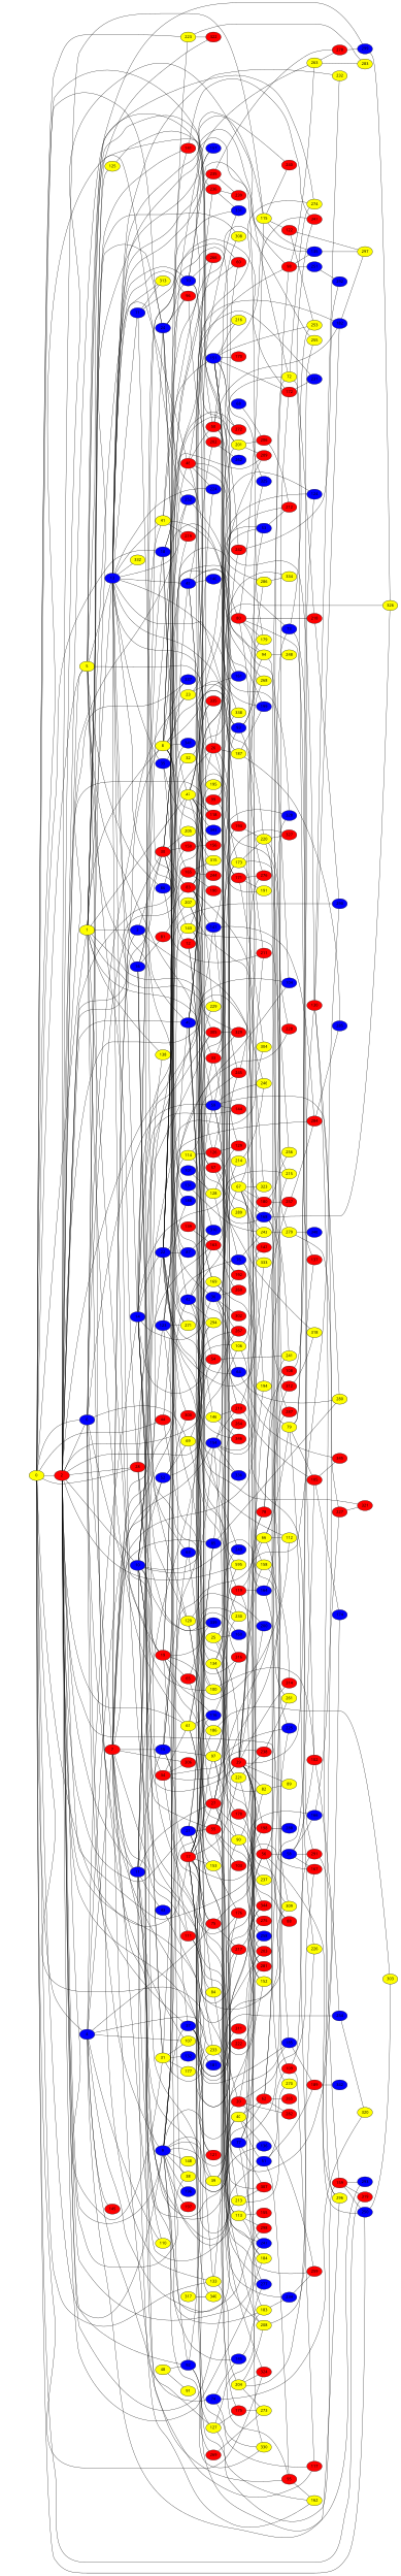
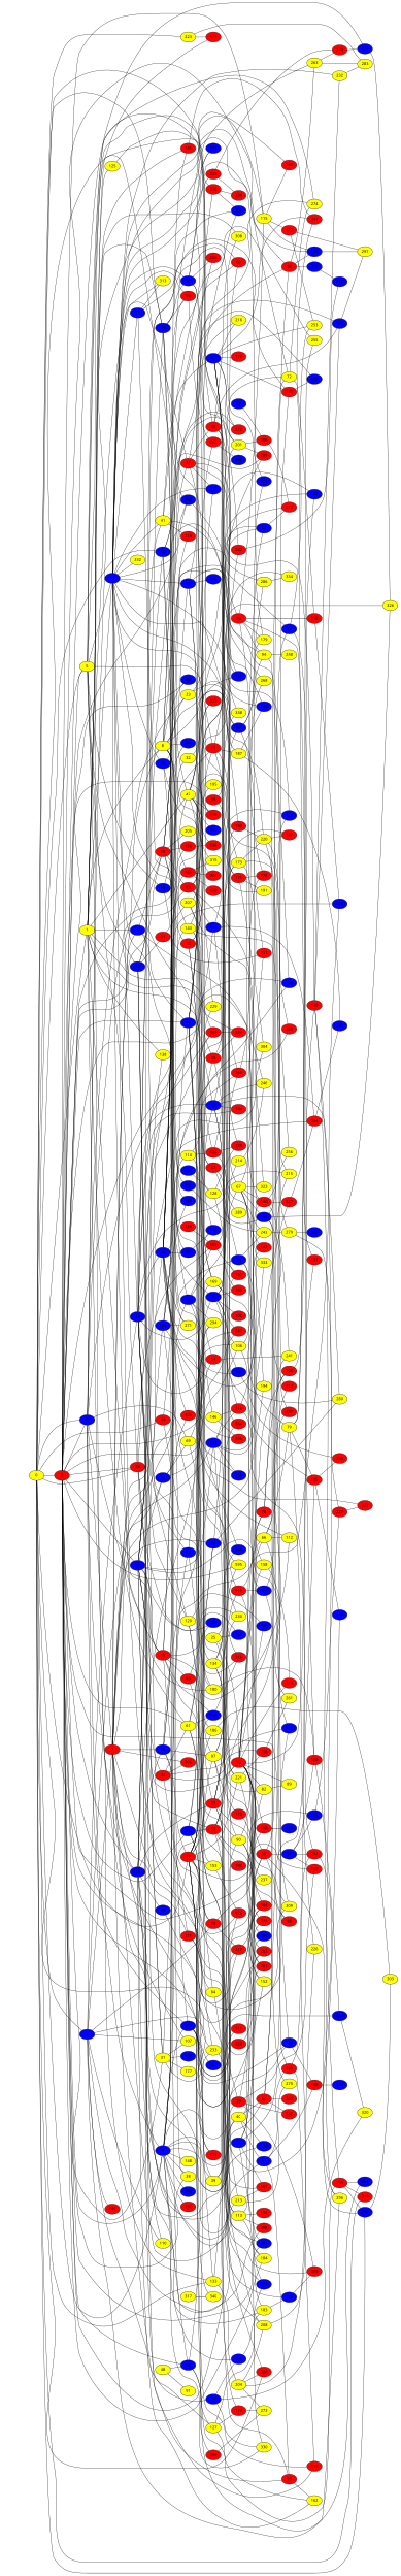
  graph {
    fontname="Noto Sans"
    rankdir=LR
    node [fillcolor=red fontname="Noto Sans" style=filled]
    edge [fontname="Noto Sans"]
    0 [fillcolor=yellow]
    1 [fillcolor=yellow]
    2
    4 [fillcolor=blue]
    5 [fillcolor=yellow]
    6 [fillcolor=blue]
    9 [fillcolor=blue]
    17
    18 [fillcolor=blue]
    24 [fillcolor=blue]
    28
    44
    94 [fillcolor=yellow]
    133 [fillcolor=yellow]
    217
    223 [fillcolor=yellow]
    250 [fillcolor=blue]
    252 [fillcolor=blue]
    319
    324
    3 [fillcolor=blue]
    8 [fillcolor=yellow]
    13 [fillcolor=blue]
    33
    46
    47 [fillcolor=yellow]
    59 [fillcolor=blue]
    61 [fillcolor=yellow]
    100 [fillcolor=yellow]
    107 [fillcolor=yellow]
    125 [fillcolor=yellow]
    138 [fillcolor=yellow]
    308 [fillcolor=yellow]
    322
    329
    10 [fillcolor=blue]
    11 [fillcolor=blue]
    21 [fillcolor=blue]
    31 [fillcolor=yellow]
    38 [fillcolor=yellow]
    49 [fillcolor=blue]
    50
    56
    83
    92 [fillcolor=blue]
    98
    104 [fillcolor=blue]
    109
    115 [fillcolor=yellow]
    118
    150
    184 [fillcolor=yellow]
    198
    199 [fillcolor=blue]
    213 [fillcolor=yellow]
    246 [fillcolor=yellow]
    247 [fillcolor=blue]
    267
    294 [fillcolor=yellow]
    n60 [fillcolor=yellow label=595]
    337 [fillcolor=blue]
    344
    7
    14 [fillcolor=blue]
    51 [fillcolor=blue]
    74 [fillcolor=blue]
    75
    82 [fillcolor=yellow]
    110 [fillcolor=yellow]
    149
    154 [fillcolor=blue]
    296 [fillcolor=yellow]
    16 [fillcolor=blue]
    86 [fillcolor=blue]
    128 [fillcolor=yellow]
    130
    242
    245
    274 [fillcolor=yellow]
    299 [fillcolor=blue]
    30
    19
    23 [fillcolor=yellow]
    37 [fillcolor=blue]
    69 [fillcolor=yellow]
    72 [fillcolor=yellow]
    141
    185 [fillcolor=blue]
    39 [fillcolor=yellow]
    63 [fillcolor=blue]
    66 [fillcolor=yellow]
    121
    136 [fillcolor=blue]
    148 [fillcolor=yellow]
    152 [fillcolor=yellow]
    161 [fillcolor=blue]
    196 [fillcolor=blue]
    197
    254 [fillcolor=blue]
    330 [fillcolor=yellow]
    176
    117
    27
    26
    36 [fillcolor=blue]
    153 [fillcolor=yellow]
    159
    166 [fillcolor=blue]
    186 [fillcolor=yellow]
    221 [fillcolor=yellow]
    234 [fillcolor=blue]
    277 [fillcolor=blue]
    310 [fillcolor=blue]
    340 [fillcolor=yellow]
    96
    188 [fillcolor=blue]
    235
    70 [fillcolor=blue]
    244
    325 [fillcolor=blue]
    163
    172
    183 [fillcolor=yellow]
    339 [fillcolor=blue]
    114 [fillcolor=yellow]
    316
    248 [fillcolor=yellow]
    192
    204 [fillcolor=yellow]
    283 [fillcolor=yellow]
    303 [fillcolor=yellow]
    328 [fillcolor=blue]
    158 [fillcolor=yellow]
    12
    60
    93 [fillcolor=blue]
    131 [fillcolor=blue]
    165
    171
    187 [fillcolor=yellow]
    341 [fillcolor=blue]
    35 [fillcolor=blue]
    41 [fillcolor=yellow]
    45 [fillcolor=blue]
    71 [fillcolor=blue]
    157 [fillcolor=blue]
    173 [fillcolor=yellow]
    179 [fillcolor=yellow]
    193
    211
    220 [fillcolor=yellow]
    224 [fillcolor=blue]
    232 [fillcolor=yellow]
    240
    313 [fillcolor=yellow]
    332 [fillcolor=yellow]
    201 [fillcolor=yellow]
    243 [fillcolor=yellow]
    97 [fillcolor=yellow]
    231 [fillcolor=blue]
    124 [fillcolor=blue]
    57
    156
    202
    315 [fillcolor=yellow]
    343 [fillcolor=blue]
    144
    119
    208 [fillcolor=yellow]
    227
    85 [fillcolor=blue]
    84 [fillcolor=yellow]
    116 [fillcolor=blue]
    106 [fillcolor=yellow]
    102
    236
    52 [fillcolor=blue]
    20
    34
    55
    127 [fillcolor=yellow]
    147 [fillcolor=blue]
    164 [fillcolor=blue]
    230 [fillcolor=yellow]
    272
    305
    15 [fillcolor=blue]
    40 [fillcolor=yellow]
    43 [fillcolor=blue]
    54
    123 [fillcolor=blue]
    145 [fillcolor=blue]
    162 [fillcolor=yellow]
    304 [fillcolor=yellow]
    113 [fillcolor=yellow]
    258 [fillcolor=blue]
    132 [fillcolor=blue]
    177 [fillcolor=yellow]
    233 [fillcolor=yellow]
    105
    195 [fillcolor=yellow]
    212
    334 [fillcolor=yellow]
    182 [fillcolor=blue]
    67 [fillcolor=yellow]
    88
    58 [fillcolor=blue]
    287
    169 [fillcolor=yellow]
    323 [fillcolor=yellow]
    191 [fillcolor=yellow]
    216 [fillcolor=yellow]
-   318 [fillcolor=yellow]
    269
    263 [fillcolor=yellow]
    135 [fillcolor=blue]
    251 [fillcolor=blue]
    122
    288 [fillcolor=blue]
    307
    270 [fillcolor=yellow]
    87 [fillcolor=blue]
    205 [fillcolor=yellow]
    266
    346
    314
    22 [fillcolor=blue]
    42 [fillcolor=blue]
    62
    76 [fillcolor=blue]
    90 [fillcolor=yellow]
    95
    111
    194 [fillcolor=yellow]
    203
    306
    29
    120 [fillcolor=yellow]
    215 [fillcolor=yellow]
    290 [fillcolor=blue]
    189
    320 [fillcolor=yellow]
    167
    89 [fillcolor=yellow]
    336 [fillcolor=blue]
    180
    210
    257
    81
    309 [fillcolor=yellow]
    271 [fillcolor=yellow]
    260
    129
    280 [fillcolor=yellow]
    292 [fillcolor=blue]
    268 [fillcolor=yellow]
    326 [fillcolor=yellow]
    65
    73 [fillcolor=blue]
    112 [fillcolor=yellow]
    160 [fillcolor=blue]
    293 [fillcolor=blue]
    229 [fillcolor=yellow]
    218
    347
    228
    298
    32 [fillcolor=yellow]
    284
    286 [fillcolor=yellow]
    300
    321
    64 [fillcolor=blue]
    282
    265
    79 [fillcolor=yellow]
    214 [fillcolor=yellow]
    281
    108
    181 [fillcolor=blue]
    53 [fillcolor=blue]
    335
    190
    276
    285 [fillcolor=blue]
    311
    259
    225 [fillcolor=blue]
    238
    103
    175
    312
    338 [fillcolor=yellow]
    264
    174 [fillcolor=blue]
    241 [fillcolor=yellow]
    219
    142
    143 [fillcolor=yellow]
    134 [fillcolor=yellow]
    209
    302
    151 [fillcolor=blue]
    255 [fillcolor=yellow]
    80
    140 [fillcolor=blue]
    126
    331 [fillcolor=blue]
    327
    78
    137
    200 [fillcolor=blue]
    275
    345
    178
    207 [fillcolor=yellow]
    239
    278
    155
    297 [fillcolor=yellow]
    25 [fillcolor=yellow]
    206
    279 [fillcolor=yellow]
    261 [fillcolor=yellow]
    253 [fillcolor=yellow]
    170
    168 [fillcolor=blue]
    146 [fillcolor=yellow]
    262 [fillcolor=blue]
    48 [fillcolor=yellow]
    91 [fillcolor=yellow]
    342 [fillcolor=blue]
    273 [fillcolor=yellow]
    291
    226 [fillcolor=yellow]
    256 [fillcolor=yellow]
    68 [fillcolor=blue]
    289 [fillcolor=yellow]
    249 [fillcolor=blue]
    77 [fillcolor=blue]
    333 [fillcolor=yellow]
    237 [fillcolor=yellow]
    99
    101 [fillcolor=blue]
    139
    348 [fillcolor=blue]
    222
    317 [fillcolor=yellow]
    0 -- 1
    0 -- 2
    0 -- 4
    0 -- 5
    0 -- 6
    0 -- 9
    0 -- 17
    0 -- 18
    0 -- 24
    0 -- 28
    0 -- 44
    0 -- 94
    0 -- 133
    0 -- 217
    0 -- 223
    0 -- 250
    0 -- 252
    0 -- 319
    0 -- 324
    1 -- 24
    1 -- 3
    1 -- 8
    1 -- 13
    1 -- 33
    1 -- 46
    1 -- 47
    1 -- 59
    1 -- 61
    1 -- 100
    1 -- 107
    1 -- 125
    1 -- 138
    1 -- 308
    1 -- 322
    1 -- 329
    2 -- 5
    2 -- 6
    2 -- 9
    2 -- 28
    2 -- 3
    2 -- 61
    2 -- 10
    2 -- 11
    2 -- 21
    2 -- 31
    2 -- 38
    2 -- 49
    2 -- 50
    2 -- 56
    2 -- 83
    2 -- 92
    2 -- 98
    2 -- 104
    2 -- 109
    2 -- 115
    2 -- 118
    2 -- 150
    2 -- 184
    2 -- 198
    2 -- 199
    2 -- 213
    2 -- 246
    2 -- 247
    2 -- 267
    2 -- 294
    2 -- n60
    2 -- 337
    2 -- 344
    4 -- 107
    4 -- 7
    4 -- 14
    4 -- 51
    4 -- 74
    4 -- 75
    4 -- 82
    4 -- 110
    4 -- 149
    4 -- 154
    4 -- 296
    5 -- 28
    5 -- 133
    5 -- 13
    5 -- 16
    5 -- 86
    5 -- 128
    5 -- 130
    5 -- 242
    5 -- 245
    5 -- 274
    5 -- 299
    6 -- 9
    6 -- 59
    6 -- 7
    6 -- 30
    6 -- 19
    6 -- 23
    6 -- 37
    6 -- 69
    6 -- 72
    6 -- 141
    6 -- 185
    9 -- 38
    9 -- 92
    9 -- 104
    9 -- 37
    9 -- 39
    9 -- 63
    9 -- 66
    9 -- 121
    9 -- 136
    9 -- 148
    9 -- 152
    9 -- 161
    9 -- 196
    9 -- 197
    9 -- 254
    9 -- 330
    17 -- 133
    17 -- 33
    17 -- 59
    17 -- 176
    17 -- 117
    17 -- 27
    17 -- 26
    17 -- 36
    17 -- 153
    17 -- 159
    17 -- 166
    17 -- 186
    17 -- 221
    17 -- 234
    17 -- 277
    17 -- 310
    17 -- 340
    18 -- 47
    18 -- 96
    18 -- 188
    18 -- 235
    24 -- 38
    24 -- 118
    24 -- 96
    24 -- 70
    24 -- 244
    24 -- 325
    28 -- 31
    28 -- 163
    28 -- 172
    28 -- 183
    28 -- 339
    44 -- 114
    44 -- 316
    94 -- 104
    94 -- 248
    133 -- 192
    133 -- 204
    217 -- 344
    223 -- 322
    223 -- 283
    250 -- 303
    252 -- 328
    3 -- 49
    3 -- 30
    3 -- 158
-   8 -- 223
    8 -- n60
    8 -- 337
    8 -- 23
    8 -- 141
    8 -- 12
    8 -- 60
    8 -- 93
    8 -- 131
    8 -- 165
    8 -- 171
    8 -- 187
    8 -- 341
    13 -- 252
    13 -- 56
    13 -- 115
    13 -- 14
    13 -- 19
    13 -- 26
    13 -- 36
    13 -- 96
    13 -- 70
    13 -- 35
    13 -- 41
    13 -- 45
    13 -- 71
    13 -- 157
    13 -- 173
    13 -- 179
    13 -- 193
    13 -- 211
    13 -- 220
    13 -- 224
    13 -- 232
    13 -- 240
    13 -- 313
    13 -- 332
    33 -- 329
    33 -- 201
    33 -- 243
    46 -- 50
    46 -- 199
    46 -- 161
    46 -- 224
    46 -- 97
    46 -- 231
    47 -- 98
    47 -- 118
    47 -- 124
    47 -- 57
    47 -- 156
    47 -- 202
    47 -- 315
    47 -- 343
    59 -- 246
    59 -- 173
    59 -- 144
    59 -- 119
    59 -- 208
    59 -- 227
    61 -- 75
    61 -- 85
    61 -- 84
    61 -- 116
    61 -- 106
    100 -- 102
    125 -- 236
    10 -- 138
    10 -- 154
    10 -- 19
    10 -- 117
    10 -- 52
    10 -- 20
    10 -- 34
    10 -- 55
    10 -- 127
    10 -- 147
    10 -- 164
    10 -- 230
    10 -- 272
    10 -- 305
    11 -- 110
    11 -- 27
    11 -- 165
    11 -- 20
    11 -- 15
    11 -- 40
    11 -- 43
    11 -- 54
    11 -- 123
    11 -- 145
    11 -- 162
    11 -- 304
    21 -- 328
    21 -- 85
    21 -- 55
    21 -- 113
    21 -- 258
    31 -- 107
    31 -- 116
    31 -- 132
    31 -- 177
    31 -- 233
    49 -- 153
    49 -- 236
    49 -- 230
    49 -- 54
    49 -- 105
    49 -- 195
    49 -- 212
    49 -- 334
    50 -- 308
    50 -- 161
    50 -- 182
    50 -- 67
    56 -- 250
    56 -- 88
    56 -- 58
    56 -- 287
    83 -- 147
    83 -- 169
    83 -- 323
    83 -- 191
    83 -- 216
-   83 -- 318
    92 -- 97
    92 -- 127
    92 -- 269
    98 -- 263
    98 -- 135
    98 -- 251
    109 -- 130
    109 -- 117
    115 -- 240
    115 -- 135
    115 -- 122
    150 -- 156
    198 -- 288
    213 -- 307
    213 -- 270
    7 -- 8
    7 -- 11
    7 -- 30
    7 -- 176
    7 -- 85
    7 -- 52
    7 -- 15
    7 -- 22
    7 -- 42
    7 -- 62
    7 -- 76
    7 -- 90
    7 -- 95
    7 -- 111
    7 -- 194
    7 -- 203
    7 -- 306
    14 -- 18
    14 -- 24
    14 -- 31
    14 -- 294
    14 -- 185
    14 -- 63
    14 -- 144
    14 -- 305
    14 -- 169
    14 -- 22
    14 -- 29
    14 -- 120
    14 -- 215
    14 -- 290
    51 -- 109
    51 -- 95
    51 -- 189
    74 -- 330
    74 -- 145
    74 -- 320
    75 -- 217
    75 -- 167
    82 -- 89
    154 -- 221
    154 -- 173
    154 -- 336
    154 -- 180
    154 -- 210
    154 -- 257
    16 -- 100
    16 -- 60
    16 -- 41
    16 -- 120
    16 -- 81
    16 -- 309
    86 -- 341
    86 -- 271
    128 -- 260
    128 -- 129
    130 -- 159
    130 -- 232
    130 -- 182
    130 -- 280
    242 -- 292
    245 -- 268
    299 -- 326
    30 -- 252
    30 -- 83
    30 -- 150
    30 -- 201
    30 -- 87
    30 -- 205
    30 -- 266
    30 -- 346
    19 -- 49
    19 -- 75
    19 -- 84
    19 -- 116
    19 -- 65
    19 -- 73
    19 -- 112
    19 -- 160
    23 -- 124
    23 -- 215
    37 -- 39
    37 -- 121
    37 -- 105
    37 -- 293
    69 -- 316
    69 -- 229
    72 -- 274
    72 -- 218
    141 -- 347
    185 -- 189
    39 -- 40
    39 -- 311
    63 -- 100
    63 -- 224
    66 -- 72
    66 -- 309
    66 -- 112
    66 -- 79
    254 -- 320
    27 -- 119
    27 -- 230
    27 -- 113
    27 -- 88
    27 -- 29
    27 -- 174
    27 -- 241
    26 -- 221
    26 -- 171
    26 -- 187
    26 -- 209
    36 -- 93
    36 -- 106
    36 -- 90
    36 -- 260
    36 -- 64
    36 -- 53
    36 -- 302
    153 -- 176
    159 -- 250
    159 -- 319
    159 -- 293
    166 -- 227
    186 -- 303
    221 -- 281
    221 -- 238
    234 -- 259
    96 -- 202
    235 -- 239
    235 -- 278
    70 -- 157
    70 -- 135
    70 -- 266
    70 -- 259
    70 -- 126
    163 -- 192
    163 -- 327
    172 -- 231
    183 -- 234
    114 -- 245
    114 -- 126
    114 -- 146
    204 -- 324
    204 -- 208
    204 -- 273
    204 -- 226
    158 -- 314
    12 -- 82
    12 -- 27
    12 -- 53
    12 -- 335
    93 -- 94
    93 -- 211
    93 -- 286
    131 -- 243
    165 -- 244
    165 -- 315
    165 -- 190
    171 -- 304
    171 -- 191
    171 -- 276
    187 -- 199
    187 -- 285
    35 -- 42
    35 -- 229
    35 -- 209
    41 -- 338
    41 -- 219
    41 -- 151
    41 -- 255
    45 -- 274
    45 -- 57
    45 -- 169
    45 -- 80
    45 -- 140
    71 -- 313
    71 -- 143
    71 -- 331
    173 -- 220
    173 -- 287
    173 -- 180
    193 -- 220
    220 -- 228
    220 -- 225
    220 -- 327
+   232 -- 283
    201 -- 209
    201 -- 206
    243 -- 279
    97 -- 184
    97 -- n60
    97 -- 245
    97 -- 178
    57 -- 76
    57 -- 168
    202 -- 262
    119 -- 277
    119 -- 164
    119 -- 290
    208 -- 291
    227 -- 321
    85 -- 280
    85 -- 214
    84 -- 95
    116 -- 316
    106 -- 276
    106 -- 261
    102 -- 254
    236 -- 331
    236 -- 239
    52 -- 69
    52 -- 106
    52 -- 300
    20 -- 203
    20 -- 167
    20 -- 282
    20 -- 259
    34 -- 61
    34 -- 111
    34 -- 306
    34 -- 225
    34 -- 238
    55 -- 242
    55 -- 152
    55 -- 60
    55 -- 103
    55 -- 175
    55 -- 312
    127 -- 277
    127 -- 162
    127 -- 175
    147 -- 284
    147 -- 338
    147 -- 264
    164 -- 172
    164 -- 270
    305 -- 329
    15 -- 17
    15 -- 47
    15 -- 267
    15 -- 97
    15 -- 228
    15 -- 298
    40 -- 51
    40 -- 136
    40 -- 179
    40 -- 62
    43 -- 217
    54 -- 241
    123 -- 188
    123 -- 271
    123 -- 219
    123 -- 142
    123 -- 143
    123 -- 134
    145 -- 183
    113 -- 184
    113 -- 211
    113 -- 298
    113 -- 155
    233 -- 247
    105 -- 174
    105 -- 345
    182 -- 297
    67 -- 330
    67 -- 325
    67 -- 323
    67 -- 194
    67 -- 180
    67 -- 142
    67 -- 168
    58 -- 166
    58 -- 102
    58 -- 167
    58 -- 291
    169 -- 267
    169 -- 345
    269 -- 273
    263 -- 283
    263 -- 278
    135 -- 297
    251 -- 292
    122 -- 297
    122 -- 253
    87 -- 310
    22 -- 46
    22 -- 37
    22 -- 26
    22 -- 45
    22 -- 182
    22 -- 263
    22 -- 87
    22 -- 90
    22 -- 336
    22 -- 271
    22 -- 112
    22 -- 32
    22 -- 284
    22 -- 286
    22 -- 300
    22 -- 321
    42 -- 294
    42 -- 163
    42 -- 233
    42 -- 67
    42 -- 64
    62 -- 98
    62 -- 73
    62 -- 282
    62 -- 265
    76 -- 183
    76 -- 243
    76 -- 79
    90 -- 152
    90 -- 281
    90 -- 108
    95 -- 162
    111 -- 233
    111 -- 181
    29 -- 56
    29 -- 198
    29 -- 344
    29 -- 82
    29 -- 66
    29 -- 158
    29 -- 258
    29 -- 314
    29 -- 203
    29 -- 89
    29 -- 53
    29 -- 78
    29 -- 137
    29 -- 200
    29 -- 275
    120 -- 186
    120 -- 208
    120 -- 200
    189 -- 342
    180 -- 257
    180 -- 241
    180 -- 256
    210 -- 291
    210 -- 333
    257 -- 284
    81 -- 207
    65 -- 339
    65 -- 307
    73 -- 347
    73 -- 137
    218 -- 290
    32 -- 93
    284 -- 285
    286 -- 334
    64 -- 280
    79 -- 124
    79 -- 105
    79 -- 255
    79 -- 226
    214 -- 246
    108 -- 253
    53 -- 212
    238 -- 261
    175 -- 273
-   312 -- 318
    143 -- 310
    143 -- 331
    143 -- 256
    143 -- 249
    134 -- 324
    134 -- 309
    134 -- 264
    134 -- 249
    151 -- 172
    151 -- 192
    151 -- 201
    151 -- 272
    151 -- 216
    151 -- 210
    151 -- 268
    151 -- 347
    151 -- 279
    151 -- 253
    151 -- 170
    80 -- 94
    80 -- 115
    80 -- 179
    80 -- 102
    80 -- 218
    80 -- 276
    126 -- 193
    126 -- 129
    126 -- 289
    78 -- 215
    78 -- 108
    178 -- 237
    207 -- 305
    207 -- 335
    207 -- 333
    278 -- 299
    25 -- 213
    25 -- 72
    25 -- 29
    25 -- 160
    206 -- 212
    279 -- 296
    279 -- 348
    168 -- 185
    168 -- 328
    168 -- 326
    168 -- 312
    146 -- 346
    146 -- 210
    48 -- 92
    48 -- 91
    291 -- 296
    68 -- 206
    77 -- 247
    77 -- 307
    77 -- 281
    77 -- 225
    77 -- 78
    99 -- 129
    99 -- 326
    101 -- 128
    139 -- 163
    222 -- 275
    317 -- 340
  }
